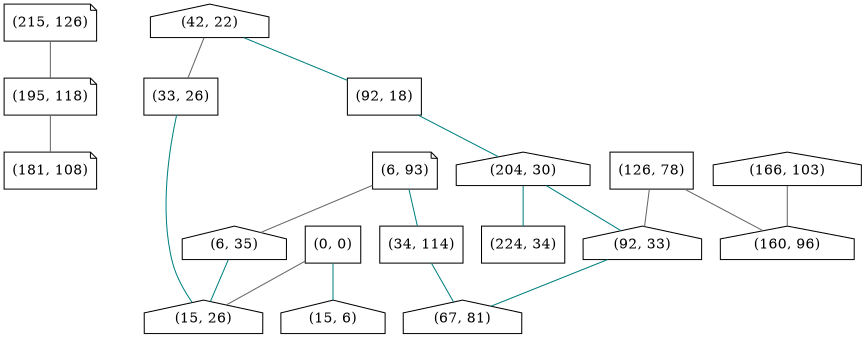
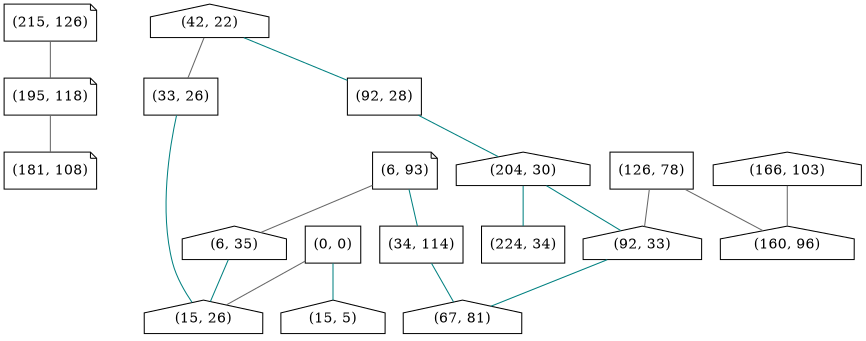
  graph {
    node [shape=house]
    edge [color=teal weight=1]
    "(215, 126)" [shape=note]
    "(195, 118)" [shape=note]
    "(181, 108)" [shape=note]
    "(33, 26)" [shape=box]
    "(42, 22)"
-   "(92, 28)" [shape=box label="(92, 18)"]
+   "(92, 28)" [shape=box]
    "(15, 26)"
    "(204, 30)"
    "(166, 103)"
    "(160, 96)"
    "(6, 93)" [shape=note]
    "(34, 114)" [shape=box]
    "(6, 35)"
    "(67, 81)"
    "(92, 33)"
    "(224, 34)" [shape=box]
    "(0, 0)" [shape=box]
-   "(15, 6)"
+   "(15, 6)" [label="(15, 5)"]
    "(126, 78)" [shape=box]
    "(215, 126)" -- "(195, 118)" [color=gray40]
    "(195, 118)" -- "(181, 108)" [color=gray40]
    "(33, 26)" -- "(15, 26)"
    "(42, 22)" -- "(33, 26)" [color=gray40]
    "(42, 22)" -- "(92, 28)"
    "(92, 28)" -- "(204, 30)"
    "(204, 30)" -- "(92, 33)"
    "(204, 30)" -- "(224, 34)"
    "(166, 103)" -- "(160, 96)" [color=gray40]
    "(6, 93)" -- "(34, 114)" [weight=2]
    "(6, 93)" -- "(6, 35)" [color=gray40]
    "(34, 114)" -- "(67, 81)" [weight=2]
    "(6, 35)" -- "(15, 26)"
    "(92, 33)" -- "(67, 81)"
    "(0, 0)" -- "(15, 26)" [color=gray40]
    "(0, 0)" -- "(15, 6)" [weight=4]
    "(126, 78)" -- "(160, 96)" [color=gray40]
    "(126, 78)" -- "(92, 33)" [color=gray40]
  }
